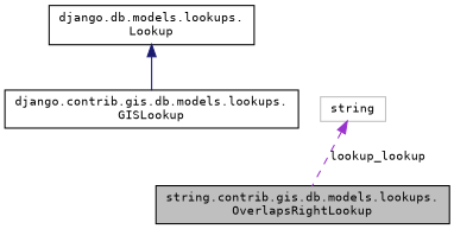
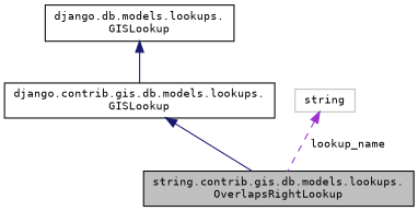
  digraph {
    fontname="DejaVu Sans Mono"
    node [color=black fillcolor=white fontname="DejaVu Sans Mono" fontsize=10 shape=record style=filled]
    edge [color=midnightblue dir=back fontname="DejaVu Sans Mono" fontsize=10 labelfontname=Helvetica labelfontsize=10 style=solid]
    n1 [fillcolor=grey75 fontcolor=black height=0.2 label="string.contrib.gis.db.models.lookups.\lOverlapsRightLookup" width=0.4]
    n2 [height=0.2 label="django.contrib.gis.db.models.lookups.\lGISLookup" width=0.4]
-   n3 [height=0.2 label="django.db.models.lookups.\lLookup" width=0.4]
+   n3 [height=0.2 label="django.db.models.lookups.\lGISLookup" width=0.4]
    n4 [color=grey75 height=0.2 label=string width=0.4]
+   n2 -> n1
    n3 -> n2
-   n4 -> n1 [color=darkorchid3 label=" lookup_lookup" style=dashed]
+   n4 -> n1 [color=darkorchid3 label=" lookup_name" style=dashed]
  }
